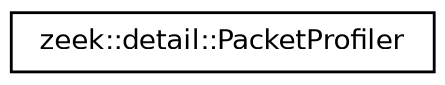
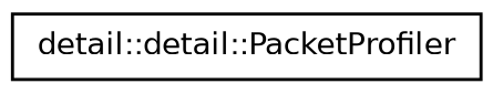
  digraph {
    rankdir=LR
-   n1 [color=black fillcolor=white fontname=Helvetica fontsize=10 height=0.2 label="zeek::detail::PacketProfiler" shape=record style=filled width=0.4]
+   n1 [color=black fillcolor=white fontname=Helvetica fontsize=10 height=0.2 label="detail::detail::PacketProfiler" shape=record style=filled width=0.4]
  }
